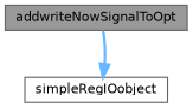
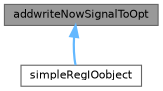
  digraph {
    node [color=gray40 fontname=Helvetica fontsize=10 shape=box style=filled]
    n1 [fillcolor=grey60 fontcolor=black height=0.2 label=addwriteNowSignalToOpt width=0.4]
    n2 [fillcolor=white height=0.2 label=simpleRegIOobject width=0.4]
-   n2 -> n1 [color=steelblue1 dir=back fontname=Helvetica fontsize=10 labelfontname=Helvetica labelfontsize=10 style=bold]
+   n1 -> n2 [color=steelblue1 dir=back fontname=Helvetica fontsize=10 labelfontname=Helvetica labelfontsize=10 style=bold]
  }
